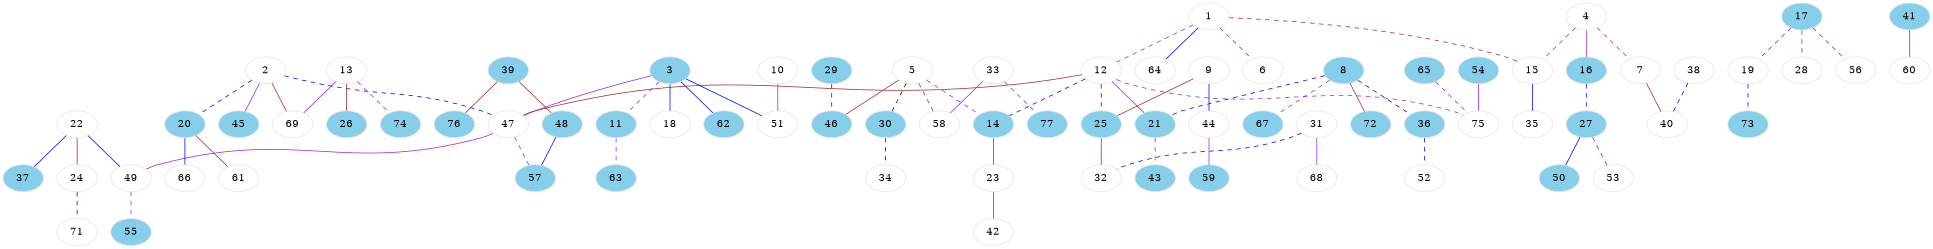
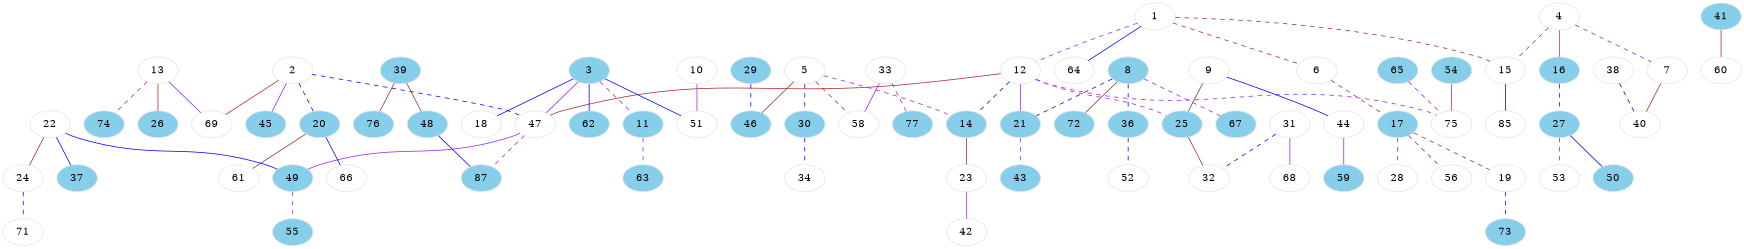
  graph {
    node [color=gray90 fillcolor=white style=filled]
    edge [color=purple style=dashed weight=1.0]
    1
    6
    12
    15
    64
    17 [fillcolor=skyblue]
    47
    14 [fillcolor=skyblue]
    21 [fillcolor=skyblue]
    25 [fillcolor=skyblue]
    75
-   35
+   35 [label=85]
    20 [fillcolor=skyblue]
    2
    45 [fillcolor=skyblue]
    69
    61
    66
-   49
-   57 [fillcolor=skyblue]
+   49 [fillcolor=skyblue]
+   57 [fillcolor=skyblue label=87]
    3 [fillcolor=skyblue]
    11 [fillcolor=skyblue]
    18
    51
    62 [fillcolor=skyblue]
    63 [fillcolor=skyblue]
    4
    7
    16 [fillcolor=skyblue]
    40
    27 [fillcolor=skyblue]
    5
    30 [fillcolor=skyblue]
    46 [fillcolor=skyblue]
    58
    23
    34
    19
    28
    56
    8 [fillcolor=skyblue]
    36 [fillcolor=skyblue]
    67 [fillcolor=skyblue]
    72 [fillcolor=skyblue]
    43 [fillcolor=skyblue]
    52
    9
    44
    32
    59 [fillcolor=skyblue]
    10
    13
    26 [fillcolor=skyblue]
    74 [fillcolor=skyblue]
    42
    50 [fillcolor=skyblue]
    53
    73 [fillcolor=skyblue]
    22
    24
    37 [fillcolor=skyblue]
    71
    55 [fillcolor=skyblue]
    29 [fillcolor=skyblue]
    31
    68
    33
    77 [fillcolor=skyblue]
    38
    39 [fillcolor=skyblue]
    48 [fillcolor=skyblue]
    76 [fillcolor=skyblue]
    41 [fillcolor=skyblue]
    60
    54 [fillcolor=skyblue]
    65 [fillcolor=skyblue]
    1 -- 6 [color=brown]
    1 -- 12
    1 -- 15 [color=brown]
    1 -- 64 [color=blue style=solid]
+   6 -- 17 [color=brown]
    12 -- 47 [color=brown style=solid]
    12 -- 14 [color=blue]
    12 -- 21 [style=solid]
-   12 -- 25 [color=blue]
+   12 -- 25
    12 -- 75
    15 -- 35 [color=blue style=solid]
    17 -- 19 [color=brown]
    17 -- 28 [color=brown]
    17 -- 56 [color=brown]
    47 -- 49 [style=solid]
    47 -- 57
    14 -- 23 [color=brown style=solid]
    21 -- 43
    25 -- 32 [color=brown style=solid]
    20 -- 61 [color=brown style=solid]
    20 -- 66 [color=blue style=solid]
    2 -- 47 [color=blue]
    2 -- 20 [color=blue]
    2 -- 45 [style=solid]
    2 -- 69 [color=brown style=solid]
    49 -- 55
    3 -- 47 [style=solid]
    3 -- 11
    3 -- 18 [color=blue style=solid]
    3 -- 51 [color=blue style=solid]
    3 -- 62 [color=blue style=solid]
    11 -- 63
    4 -- 15
    4 -- 7
    4 -- 16 [style=solid]
    7 -- 40 [color=brown style=solid]
    16 -- 27 [color=blue]
    27 -- 50 [color=blue style=solid]
    27 -- 53 [color=brown]
    5 -- 14
    5 -- 30 [color=blue]
    5 -- 46 [color=brown style=solid]
    5 -- 58 [color=brown]
    30 -- 34 [color=blue]
    23 -- 42 [style=solid]
    19 -- 73 [color=blue]
    8 -- 21 [color=blue]
    8 -- 36 [color=blue]
    8 -- 67
    8 -- 72 [color=brown style=solid]
    36 -- 52 [color=blue]
    9 -- 25 [color=brown style=solid]
    9 -- 44 [color=blue style=solid]
    44 -- 59 [style=solid]
    10 -- 51 [style=solid]
    13 -- 69 [style=solid]
    13 -- 26 [color=brown style=solid]
    13 -- 74
    22 -- 49 [color=blue style=solid]
    22 -- 24 [color=brown style=solid]
    22 -- 37 [color=blue style=solid]
    24 -- 71 [color=blue]
    29 -- 46 [color=blue]
    31 -- 32 [color=blue]
    31 -- 68 [style=solid]
    33 -- 58 [style=solid]
    33 -- 77
    38 -- 40 [color=blue]
    39 -- 48 [color=brown style=solid]
    39 -- 76 [color=brown style=solid]
    48 -- 57 [color=blue style=solid]
    41 -- 60 [color=brown style=solid]
    54 -- 75 [style=solid]
    65 -- 75
  }
